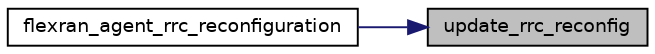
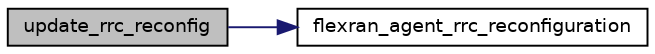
  digraph {
    rankdir=RL
    node [color=black fontname=Helvetica fontsize=10 shape=record style=filled]
    n1 [fillcolor=grey75 fontcolor=black height=0.2 label=update_rrc_reconfig width=0.4]
    n2 [fillcolor=white height=0.2 label=flexran_agent_rrc_reconfiguration width=0.4]
-   n1 -> n2 [color=midnightblue dir=back fontname=Helvetica fontsize=10 labelfontname=Helvetica labelfontsize=10 style=solid]
+   n2 -> n1 [color=midnightblue dir=back fontname=Helvetica fontsize=10 labelfontname=Helvetica labelfontsize=10 style=solid]
  }
